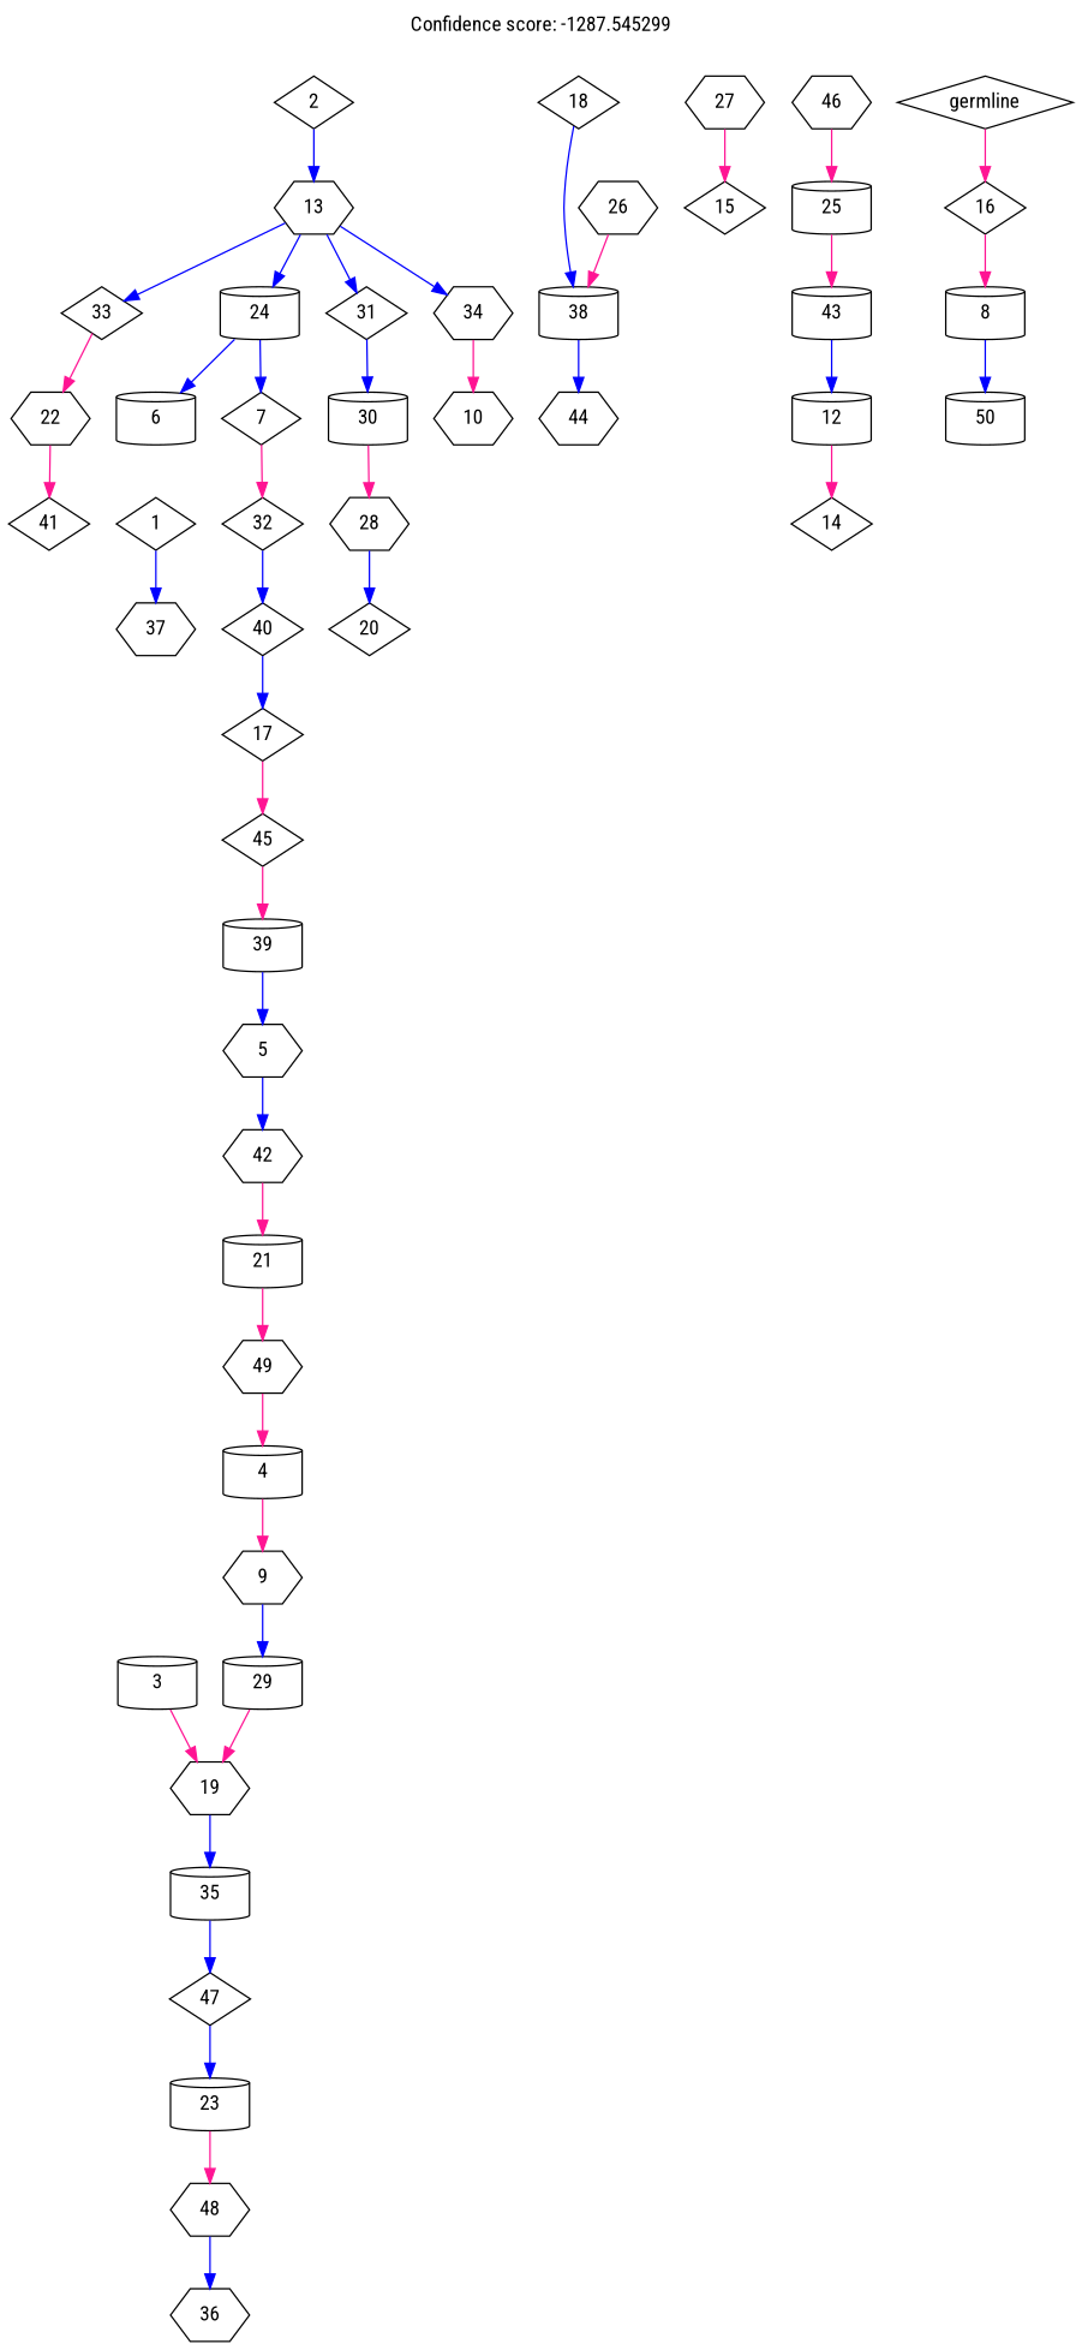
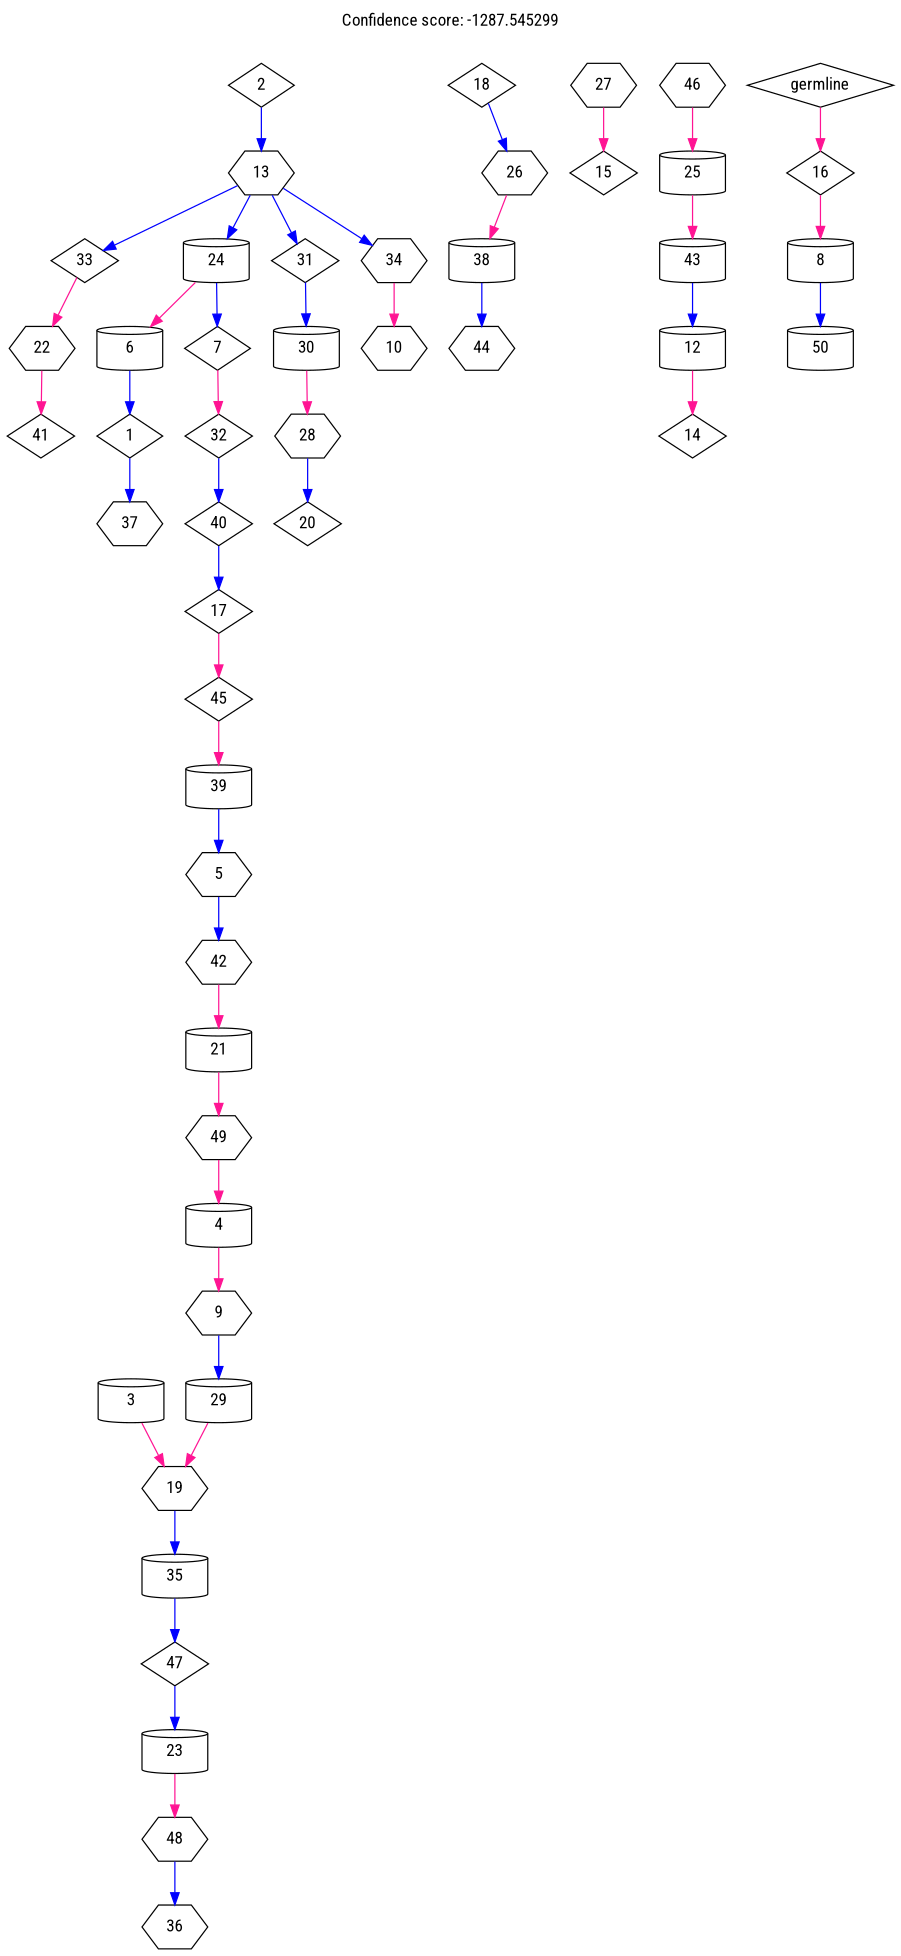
  digraph {
    fontname="Roboto Condensed"
    label="Confidence score: -1287.545299"
    labelloc=t
    node [fontname="Roboto Condensed" shape=hexagon]
    edge [color=blue fontname="Roboto Condensed"]
    n1 [label=22]
    n2 [label=41 shape=diamond]
    n3 [label=33 shape=diamond]
    n4 [label=1 shape=diamond]
    n5 [label=37]
    n6 [label=6 shape=cylinder]
    n7 [label=38 shape=cylinder]
    n8 [label=44]
    n9 [label=26]
    n10 [label=18 shape=diamond]
    n11 [label=36]
    n12 [label=48]
    n13 [label=23 shape=cylinder]
    n14 [label=47 shape=diamond]
    n15 [label=35 shape=cylinder]
    n16 [label=19]
    n17 [label=3 shape=cylinder]
    n18 [label=29 shape=cylinder]
    n19 [label=9]
    n20 [label=4 shape=cylinder]
    n21 [label=49]
    n22 [label=21 shape=cylinder]
    n23 [label=42]
    n24 [label=5]
    n25 [label=39 shape=cylinder]
    n26 [label=45 shape=diamond]
    n27 [label=17 shape=diamond]
    n28 [label=40 shape=diamond]
    n29 [label=32 shape=diamond]
    n30 [label=7 shape=diamond]
    n31 [label=24 shape=cylinder]
    n32 [label=27]
    n33 [label=15 shape=diamond]
    n34 [label=20 shape=diamond]
    n35 [label=28]
    n36 [label=30 shape=cylinder]
    n37 [label=31 shape=diamond]
    n38 [label=12 shape=cylinder]
    n39 [label=14 shape=diamond]
    n40 [label=43 shape=cylinder]
    n41 [label=25 shape=cylinder]
    n42 [label=46]
    n43 [label=10]
    n44 [label=34]
    n45 [label=13]
    n46 [label=2 shape=diamond]
    n47 [label=50 shape=cylinder]
    n48 [label=8 shape=cylinder]
    n49 [label=16 shape=diamond]
    n50 [label=germline shape=diamond]
    n1 -> n2 [color=deeppink]
    n3 -> n1 [color=deeppink]
    n4 -> n5
+   n6 -> n4
    n7 -> n8
    n9 -> n7 [color=deeppink]
-   n10 -> n7
+   n10 -> n9
    n12 -> n11
    n13 -> n12 [color=deeppink]
    n14 -> n13
    n15 -> n14
    n16 -> n15
    n17 -> n16 [color=deeppink]
    n18 -> n16 [color=deeppink]
    n19 -> n18
    n20 -> n19 [color=deeppink]
    n21 -> n20 [color=deeppink]
    n22 -> n21 [color=deeppink]
    n23 -> n22 [color=deeppink]
    n24 -> n23
    n25 -> n24
    n26 -> n25 [color=deeppink]
    n27 -> n26 [color=deeppink]
    n28 -> n27
    n29 -> n28
    n30 -> n29 [color=deeppink]
-   n31 -> n6
+   n31 -> n6 [color=deeppink]
    n31 -> n30
    n32 -> n33 [color=deeppink]
    n35 -> n34
    n36 -> n35 [color=deeppink]
    n37 -> n36
    n38 -> n39 [color=deeppink]
    n40 -> n38
    n41 -> n40 [color=deeppink]
    n42 -> n41 [color=deeppink]
    n44 -> n43 [color=deeppink]
    n45 -> n3
    n45 -> n31
    n45 -> n37
    n45 -> n44
    n46 -> n45
    n48 -> n47
    n49 -> n48 [color=deeppink]
    n50 -> n49 [color=deeppink]
  }
